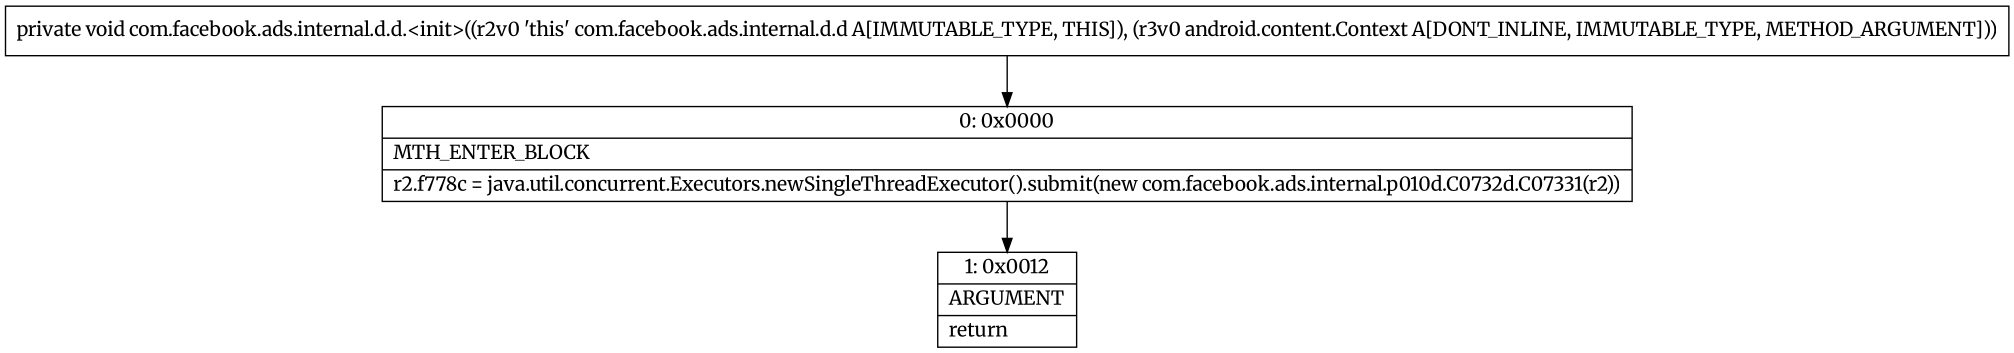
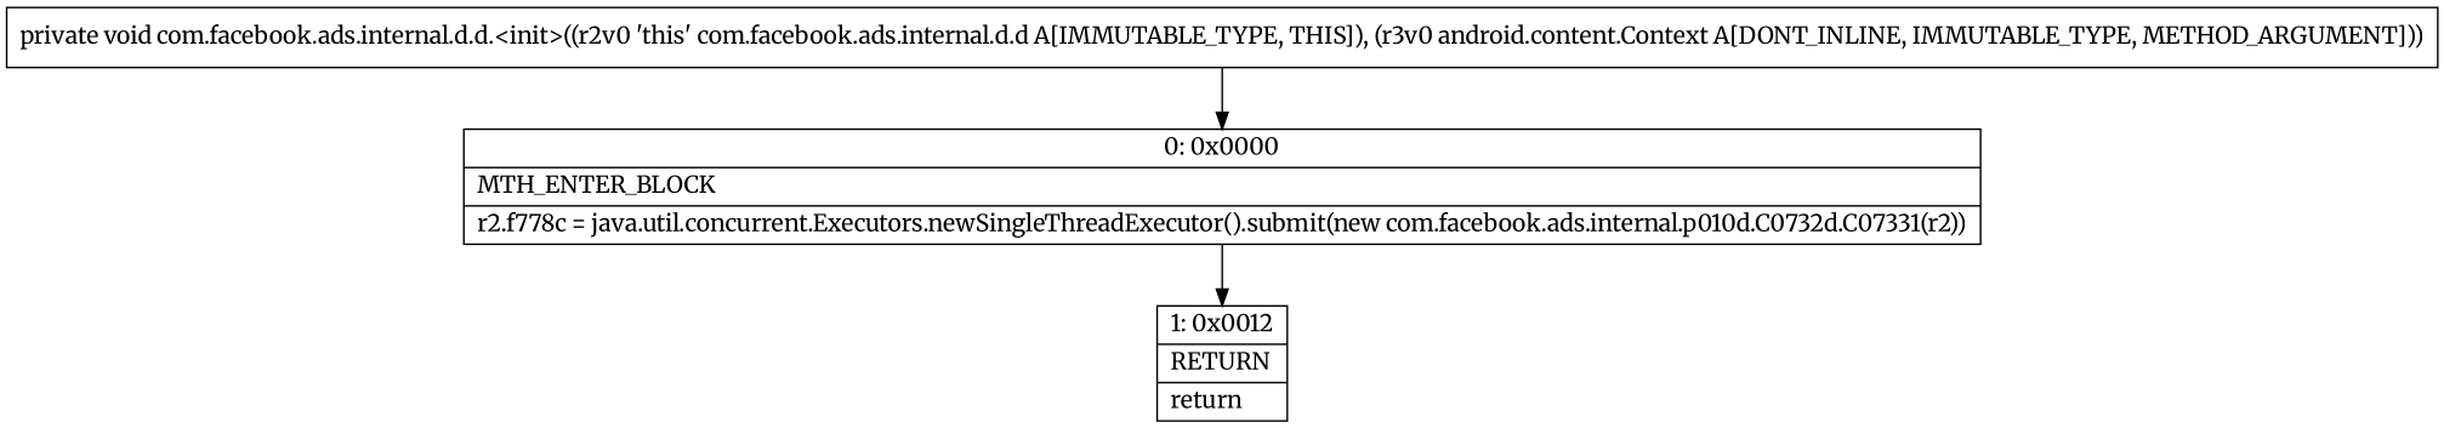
  digraph {
    fontname=Merriweather
    node [shape=record fontname=Merriweather]
    edge [fontname=Merriweather]
    n1 [label="{0\:\ 0x0000|MTH_ENTER_BLOCK\l|r2.f778c = java.util.concurrent.Executors.newSingleThreadExecutor().submit(new com.facebook.ads.internal.p010d.C0732d.C07331(r2))\l}"]
-   n2 [label="{1\:\ 0x0012|ARGUMENT\l|return\l}"]
+   n2 [label="{1\:\ 0x0012|RETURN\l|return\l}"]
    n3 [label="{private void com.facebook.ads.internal.d.d.\<init\>((r2v0 'this' com.facebook.ads.internal.d.d A[IMMUTABLE_TYPE, THIS]), (r3v0 android.content.Context A[DONT_INLINE, IMMUTABLE_TYPE, METHOD_ARGUMENT])) }"]
    n1 -> n2
    n3 -> n1
  }
